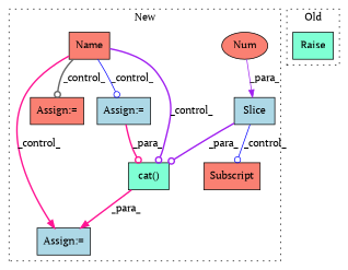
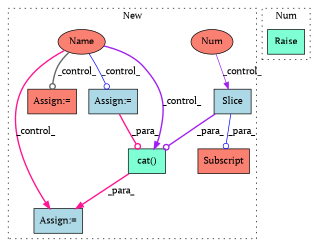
  digraph {
    fontname="PT Serif"
    node [a=68 fillcolor=salmon fontname="PT Serif" l=1 s=2428 shape=box style=filled]
    edge [arrowhead=odot color=purple fontname="PT Serif" style=bold]
    n1 [a=80 fillcolor=lightblue label=Slice]
    n2 [a=63 l="8,0" label=Subscript s="2423,0"]
    n3 [a=76 label=Num shape=ellipse]
    n4 [a=75 fillcolor=aquamarine l="10,8" label="cat()" s="2412,2438"]
-   n5 [a=87 label=Name s=2203]
+   n5 [a=87 label=Name s=2203 shape=ellipse]
    n6 [fillcolor=lightblue l=3 label="Assign:=" s=2299]
    n7 [l=14 label="Assign:=" s=2244]
    n8 [fillcolor=lightblue l=3 label="Assign:=" s=2409]
    n9 [a=91 fillcolor=aquamarine l=6 label=Raise s=1438]
    subgraph cluster_1 {
      label=New
      style=dotted
      n1
      n2
      n3
      n4
      n5
      n6
      n7
      n8
    }
    subgraph cluster_2 {
-     label=Old
+     label=Num
      style=dotted
      n9
    }
-   n1 -> n2 [color=blue label=_control_ style=solid]
+   n1 -> n2 [color=blue label=_para_ style=solid]
    n1 -> n4 [label=_para_]
-   n3 -> n1 [arrowhead=normal label=_para_ style=solid]
+   n3 -> n1 [arrowhead=normal label=_control_ style=solid]
    n4 -> n8 [arrowhead=normal color=deeppink label=_para_]
-   n5 -> n4 [label=_control_]
+   n5 -> n4 [arrowhead=normal label=_control_]
    n5 -> n6 [color=blue label=_control_ style=solid]
    n5 -> n7 [color=gray40 label=_control_]
    n5 -> n8 [arrowhead=normal color=deeppink label=_control_]
    n6 -> n4 [color=deeppink label=_para_]
  }
